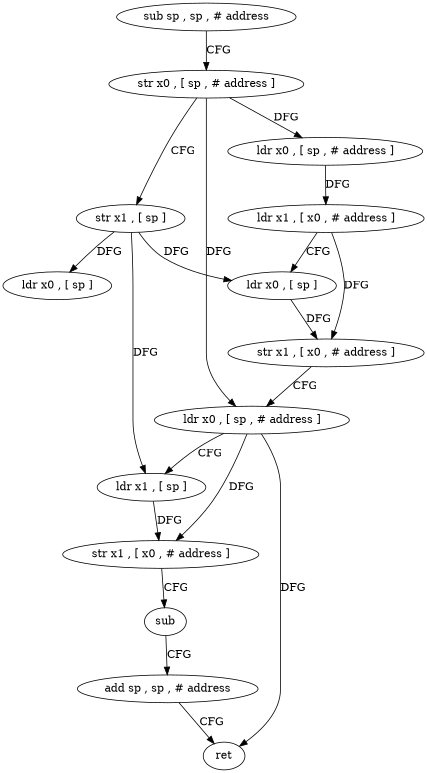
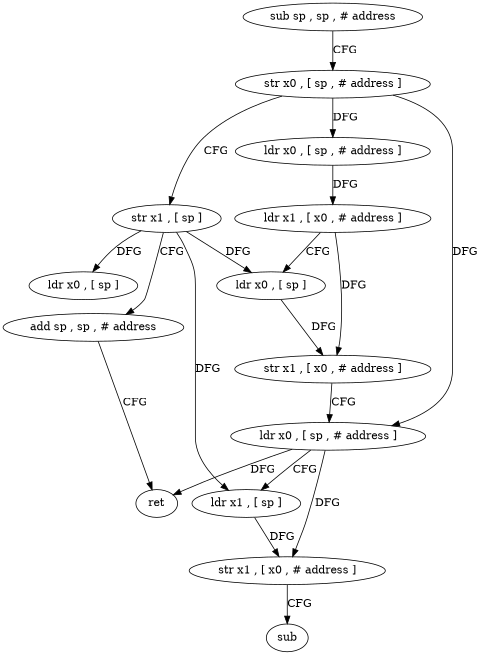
  digraph {
    n1 [label="sub sp , sp , # address"]
    n2 [label="str x0 , [ sp , # address ]"]
    n3 [label="str x1 , [ sp ]"]
    n4 [label="ldr x0 , [ sp , # address ]"]
    n5 [label="ldr x0 , [ sp , # address ]"]
    n6 [label="ldr x0 , [ sp ]"]
    n7 [label="ldr x0 , [ sp ]"]
    n8 [label="ldr x1 , [ sp ]"]
    n9 [label="ldr x1 , [ x0 , # address ]"]
    n10 [label="str x1 , [ x0 , # address ]"]
    n11 [label=ret]
    n12 [label="str x1 , [ x0 , # address ]"]
    n13 [label=sub]
    n14 [label="add sp , sp , # address"]
    n1 -> n2 [label=CFG]
    n2 -> n3 [label=CFG]
    n2 -> n4 [label=DFG]
    n2 -> n5 [label=DFG]
    n3 -> n6 [label=DFG]
    n3 -> n7 [label=DFG]
    n3 -> n8 [label=DFG]
    n4 -> n9 [label=DFG]
    n5 -> n8 [label=CFG]
    n5 -> n10 [label=DFG]
    n5 -> n11 [label=DFG]
    n7 -> n12 [label=DFG]
    n8 -> n10 [label=DFG]
    n9 -> n7 [label=CFG]
    n9 -> n12 [label=DFG]
    n10 -> n13 [label=CFG]
    n12 -> n5 [label=CFG]
-   n13 -> n14 [label=CFG]
+   n3 -> n14 [label=CFG]
    n14 -> n11 [label=CFG]
  }
